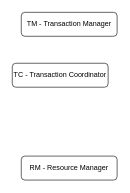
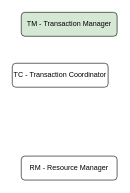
  <mxCell id="0" />
  <mxCell id="1" parent="0" />
- <mxCell id="2" value="TM - Transaction Manager" style="rounded=1;whiteSpace=wrap;html=1;shadow=0;glass=0;sketch=0;" vertex="1" parent="1"><mxGeometry x="35" y="20" width="160" height="40" as="geometry" /></mxCell>
+ <mxCell id="2" value="TM - Transaction Manager" style="rounded=1;whiteSpace=wrap;html=1;shadow=0;glass=0;sketch=0;fillColor=#d5e8d4;" vertex="1" parent="1"><mxGeometry x="35" y="20" width="160" height="40" as="geometry" /></mxCell>
  <mxCell id="3" value="TC - Transaction Coordinator" style="rounded=1;whiteSpace=wrap;html=1;shadow=0;glass=0;sketch=0;" vertex="1" parent="1"><mxGeometry x="20" y="105" width="160" height="40" as="geometry" /></mxCell>
  <mxCell id="4" value="RM - Resource Manager" style="rounded=1;whiteSpace=wrap;html=1;shadow=0;glass=0;sketch=0;" vertex="1" parent="1"><mxGeometry x="35" y="260" width="160" height="40" as="geometry" /></mxCell>
